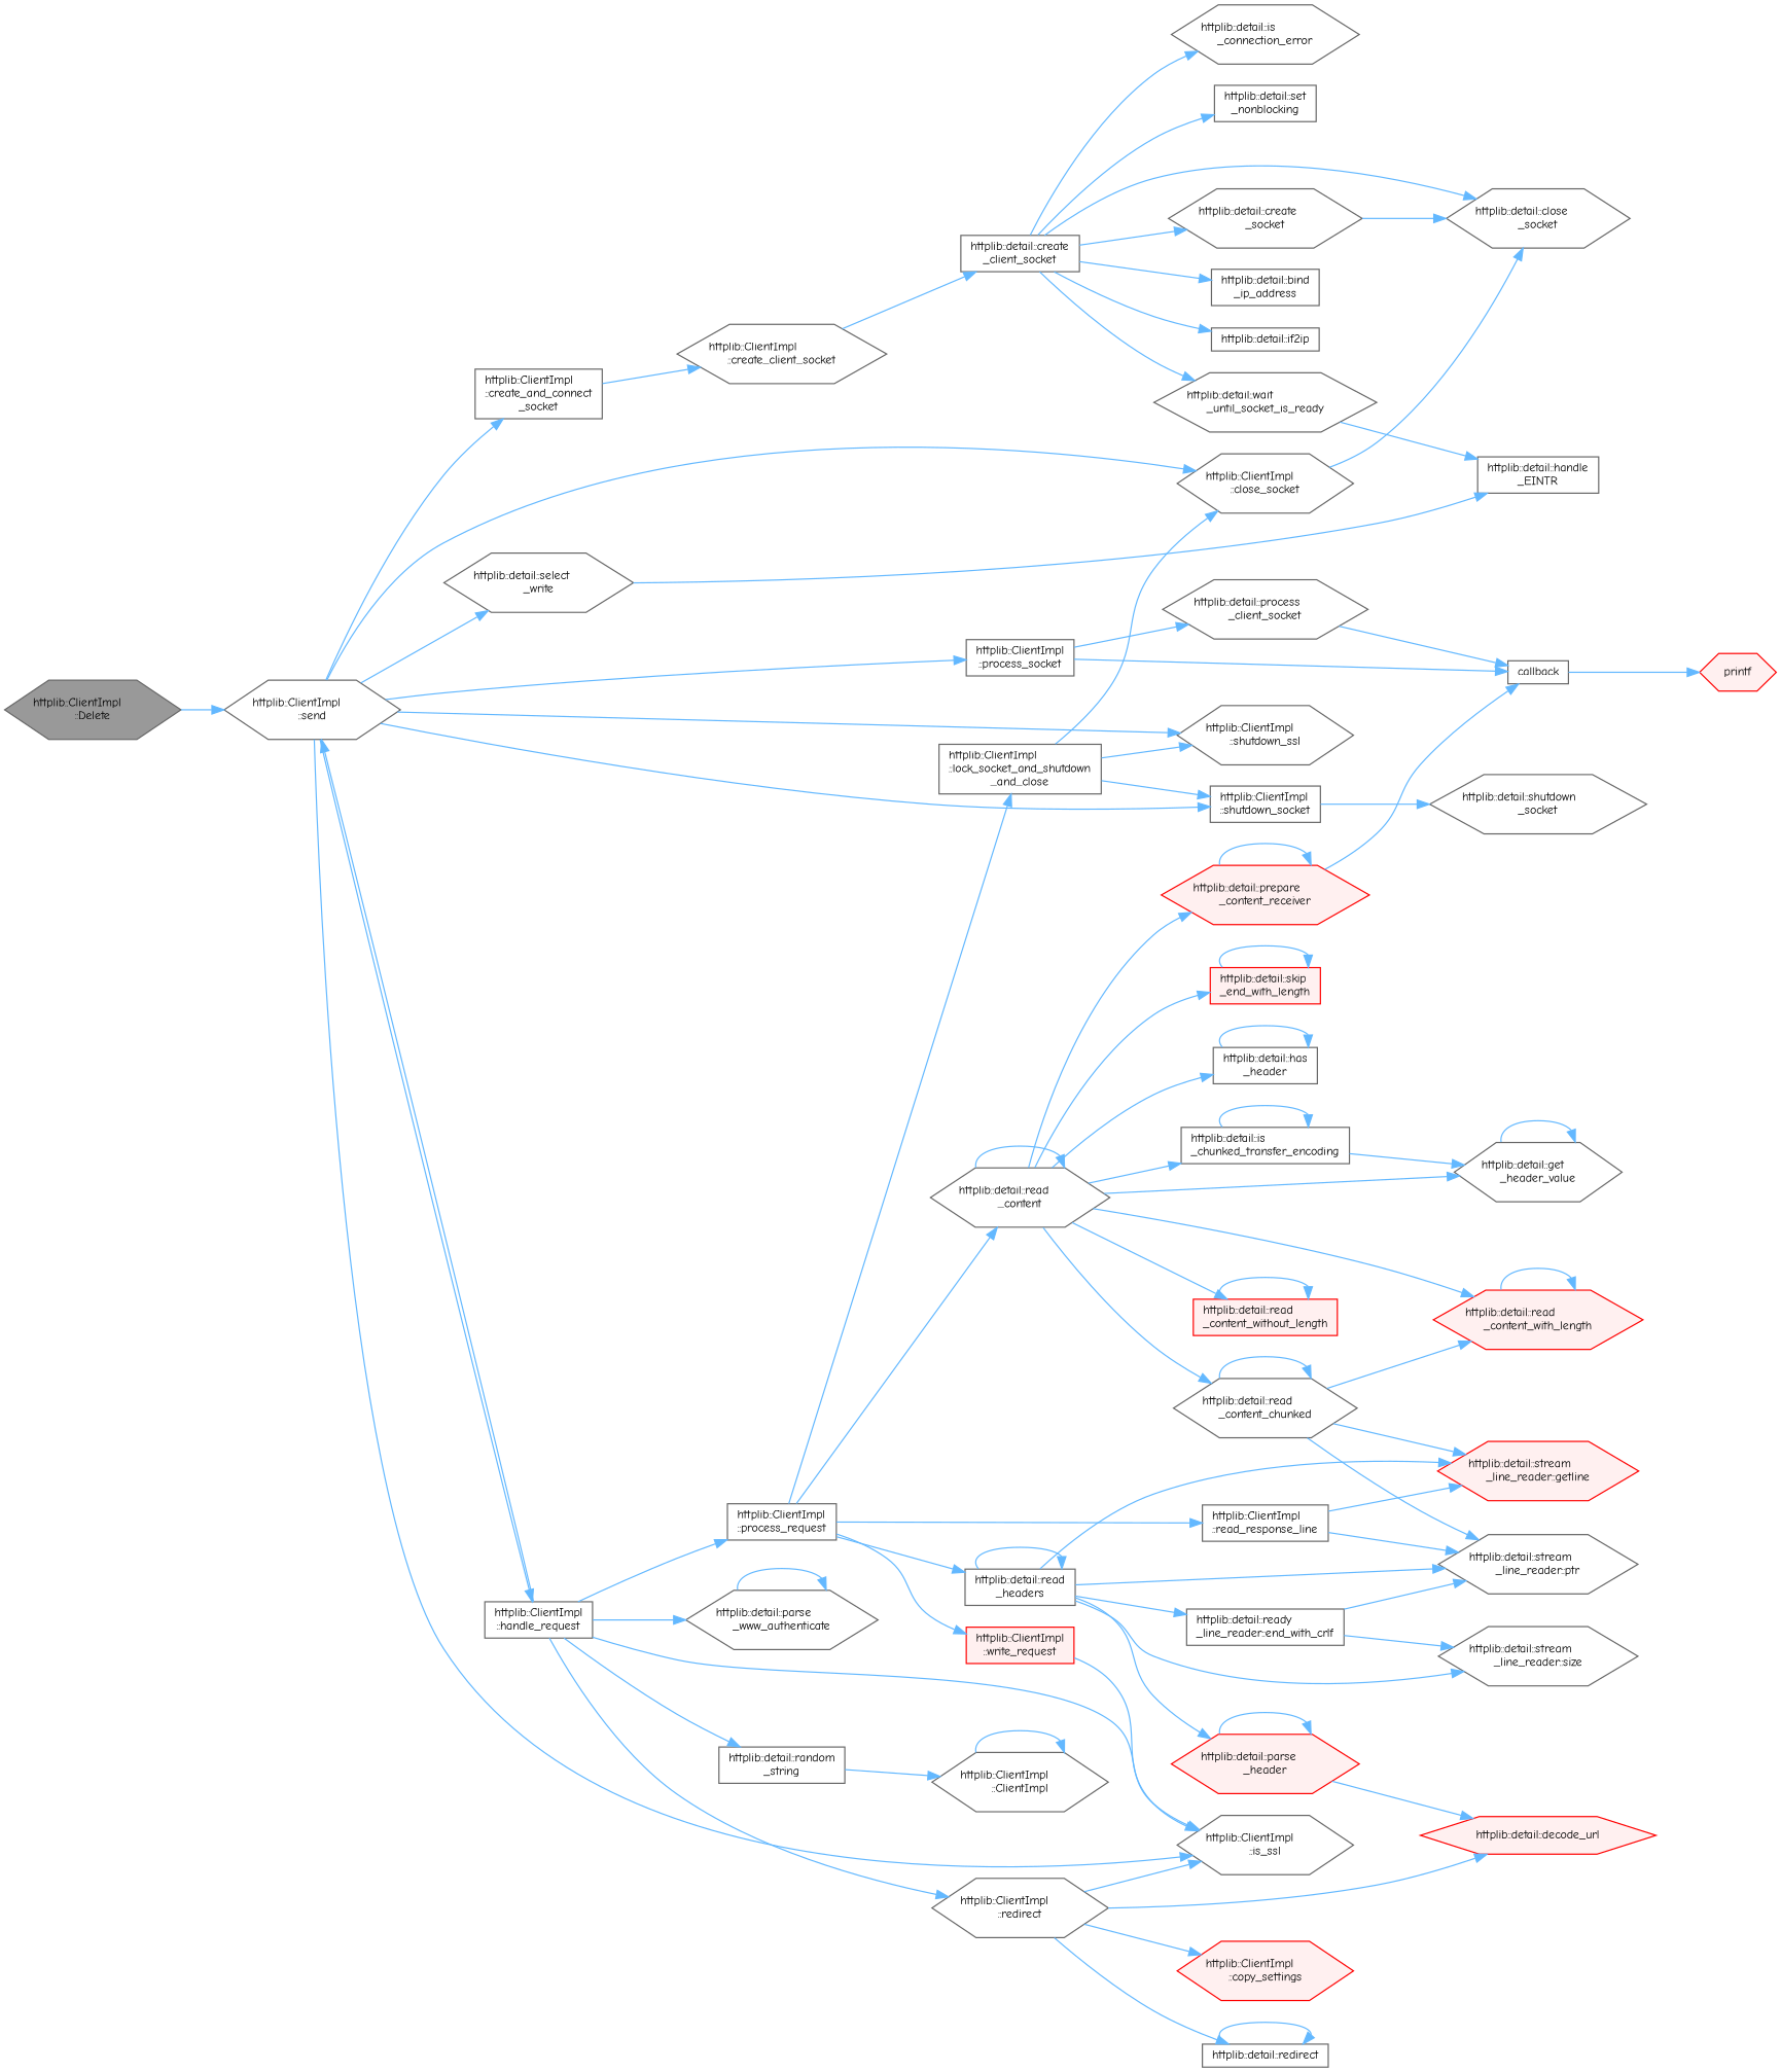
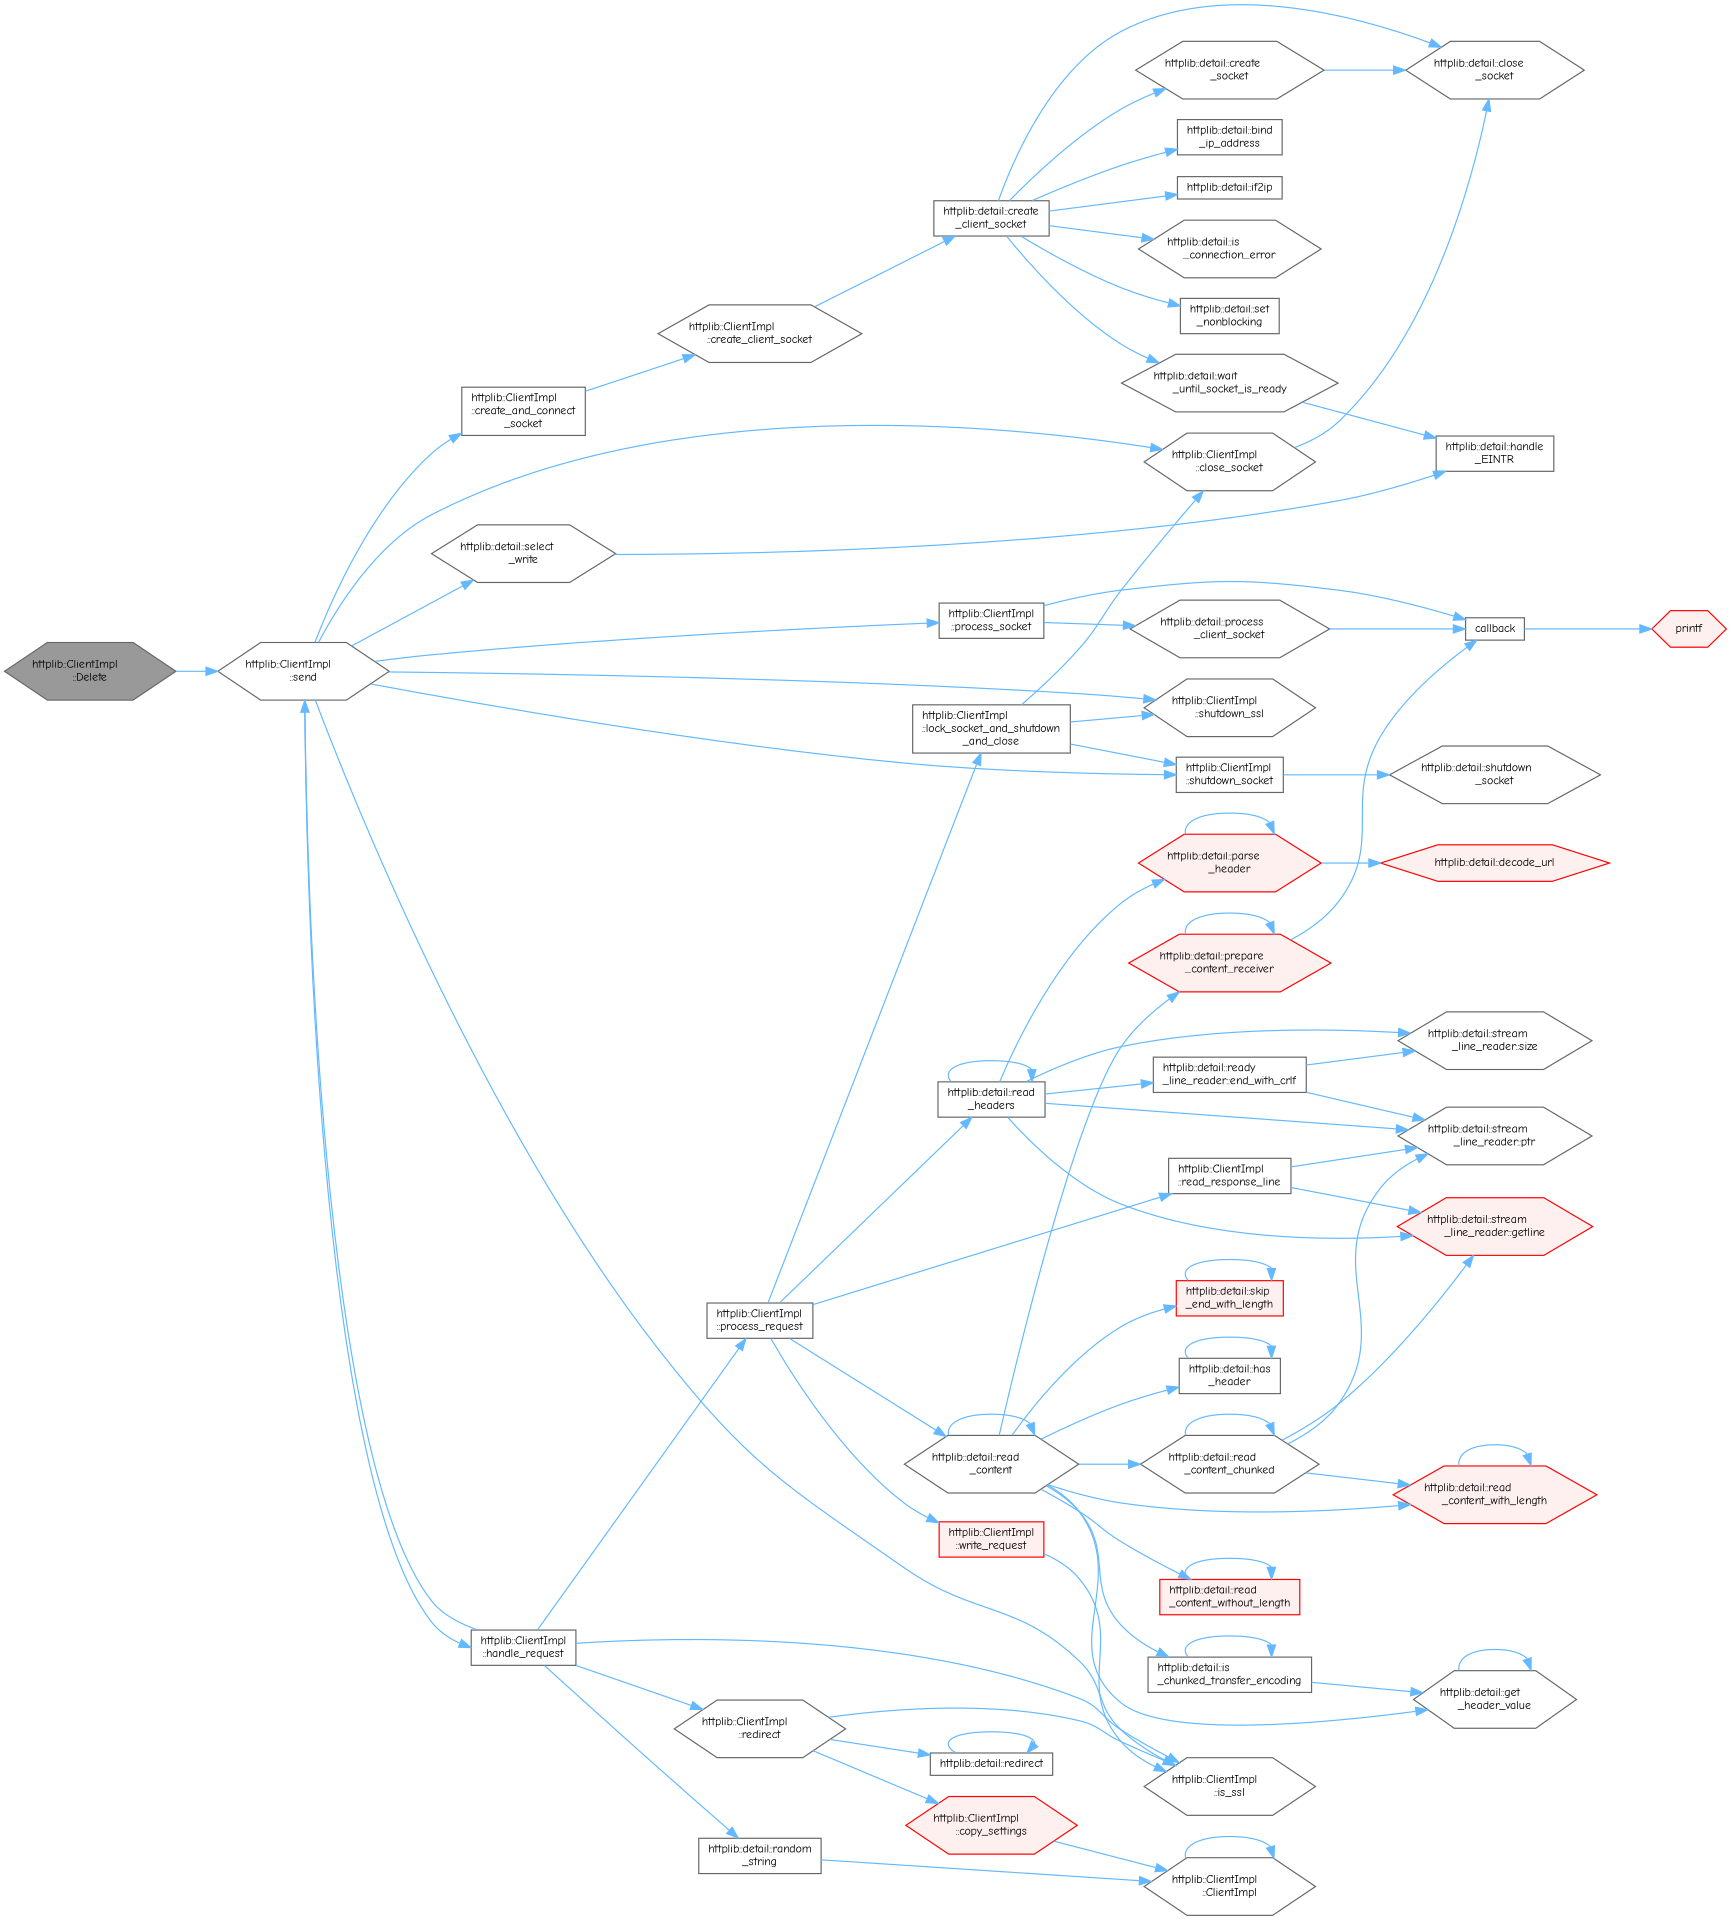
  digraph {
    fontname="Comic Neue"
    rankdir=LR
    node [color=grey40 fillcolor=white fontname="Comic Neue" fontsize=10 shape=hexagon style=filled]
    edge [color=steelblue1 fontname="Comic Neue" fontsize=10 labelfontname=Helvetica labelfontsize=10 style=solid]
    n1 [color=gray40 fillcolor=grey60 fontcolor=black height=0.2 label="httplib::ClientImpl\l::Delete" width=0.4]
    n2 [height=0.2 label="httplib::ClientImpl\l::send" width=0.4]
    n3 [height=0.2 label="httplib::ClientImpl\l::close_socket" width=0.4]
    n4 [height=0.2 label="httplib::ClientImpl\l::create_and_connect\l_socket" shape=box width=0.4]
    n5 [height=0.2 label="httplib::ClientImpl\l::handle_request" shape=box width=0.4]
    n6 [height=0.2 label="httplib::ClientImpl\l::is_ssl" width=0.4]
    n7 [height=0.2 label="httplib::ClientImpl\l::shutdown_socket" shape=box width=0.4]
    n8 [height=0.2 label="httplib::ClientImpl\l::shutdown_ssl" width=0.4]
    n9 [height=0.2 label="httplib::ClientImpl\l::process_socket" shape=box width=0.4]
    n10 [height=0.2 label="httplib::detail::select\l_write" width=0.4]
    n11 [height=0.2 label="httplib::detail::close\l_socket" width=0.4]
    n12 [height=0.2 label="httplib::ClientImpl\l::create_client_socket" width=0.4]
-   n13 [height=0.2 label="httplib::detail::parse\l_www_authenticate" width=0.4]
    n14 [height=0.2 label="httplib::ClientImpl\l::process_request" shape=box width=0.4]
    n15 [height=0.2 label="httplib::detail::random\l_string" shape=box width=0.4]
    n16 [height=0.2 label="httplib::ClientImpl\l::redirect" width=0.4]
    n17 [height=0.2 label="httplib::detail::shutdown\l_socket" width=0.4]
    n18 [height=0.2 label=callback shape=box width=0.4]
    n19 [height=0.2 label="httplib::detail::process\l_client_socket" width=0.4]
    n20 [height=0.2 label="httplib::detail::handle\l_EINTR" shape=box width=0.4]
    n21 [height=0.2 label="httplib::detail::create\l_client_socket" shape=box width=0.4]
    n22 [height=0.2 label="httplib::detail::bind\l_ip_address" shape=box width=0.4]
    n23 [height=0.2 label="httplib::detail::create\l_socket" width=0.4]
    n24 [height=0.2 label="httplib::detail::if2ip" shape=box width=0.4]
    n25 [height=0.2 label="httplib::detail::is\l_connection_error" width=0.4]
    n26 [height=0.2 label="httplib::detail::set\l_nonblocking" shape=box width=0.4]
    n27 [height=0.2 label="httplib::detail::wait\l_until_socket_is_ready" width=0.4]
    n28 [height=0.2 label="httplib::ClientImpl\l::lock_socket_and_shutdown\l_and_close" shape=box width=0.4]
    n29 [height=0.2 label="httplib::detail::read\l_content" width=0.4]
    n30 [height=0.2 label="httplib::detail::read\l_headers" shape=box width=0.4]
    n31 [height=0.2 label="httplib::ClientImpl\l::read_response_line" shape=box width=0.4]
    n32 [color=red fillcolor="#FFF0F0" height=0.2 label="httplib::ClientImpl\l::write_request" shape=box width=0.4]
    n33 [height=0.2 label="httplib::ClientImpl\l::ClientImpl" width=0.4]
    n34 [color=red fillcolor="#FFF0F0" height=0.2 label="httplib::detail::decode_url" width=0.4]
    n35 [color=red fillcolor="#FFF0F0" height=0.2 label="httplib::ClientImpl\l::copy_settings" width=0.4]
    n36 [height=0.2 label="httplib::detail::redirect" shape=box width=0.4]
    n37 [height=0.2 label="httplib::detail::get\l_header_value" width=0.4]
    n38 [height=0.2 label="httplib::detail::has\l_header" shape=box width=0.4]
    n39 [height=0.2 label="httplib::detail::is\l_chunked_transfer_encoding" shape=box width=0.4]
    n40 [color=red fillcolor="#FFF0F0" height=0.2 label="httplib::detail::prepare\l_content_receiver" width=0.4]
    n41 [height=0.2 label="httplib::detail::read\l_content_chunked" width=0.4]
    n42 [color=red fillcolor="#FFF0F0" height=0.2 label="httplib::detail::read\l_content_with_length" width=0.4]
    n43 [color=red fillcolor="#FFF0F0" height=0.2 label="httplib::detail::read\l_content_without_length" shape=box width=0.4]
    n44 [color=red fillcolor="#FFF0F0" height=0.2 label="httplib::detail::skip\l_end_with_length" shape=box width=0.4]
    n45 [color=red fillcolor="#FFF0F0" height=0.2 label="httplib::detail::stream\l_line_reader::getline" width=0.4]
    n46 [height=0.2 label="httplib::detail::stream\l_line_reader::ptr" width=0.4]
    n47 [height=0.2 label="httplib::detail::ready\l_line_reader::end_with_crlf" shape=box width=0.4]
    n48 [height=0.2 label="httplib::detail::stream\l_line_reader::size" width=0.4]
    n49 [color=red fillcolor="#FFF0F0" height=0.2 label="httplib::detail::parse\l_header" width=0.4]
    n50 [color=red fillcolor="#FFF0F0" height=0.2 label=printf width=0.4]
    n1 -> n2
    n2 -> n3
    n2 -> n4
    n2 -> n5
    n2 -> n6
    n2 -> n7
    n2 -> n8
    n2 -> n9
    n2 -> n10
    n3 -> n11
    n4 -> n12
    n5 -> n2
    n5 -> n6
-   n5 -> n13
    n5 -> n14
    n5 -> n15
    n5 -> n16
    n7 -> n17
    n9 -> n18
    n9 -> n19
    n10 -> n20
    n12 -> n21
-   n13 -> n13
    n14 -> n28
    n14 -> n29
    n14 -> n30
    n14 -> n31
    n14 -> n32
    n15 -> n33
    n16 -> n6
-   n16 -> n34
    n16 -> n35
    n16 -> n36
    n18 -> n50
    n19 -> n18
    n21 -> n11
    n21 -> n22
    n21 -> n23
    n21 -> n24
    n21 -> n25
    n21 -> n26
    n21 -> n27
    n23 -> n11
    n27 -> n20
    n28 -> n3
    n28 -> n7
    n28 -> n8
    n29 -> n29
    n29 -> n37
    n29 -> n38
    n29 -> n39
    n29 -> n40
    n29 -> n41
    n29 -> n42
    n29 -> n43
    n29 -> n44
    n30 -> n30
    n30 -> n45
    n30 -> n46
    n30 -> n47
    n30 -> n48
    n30 -> n49
    n31 -> n45
    n31 -> n46
    n32 -> n6
    n33 -> n33
+   n35 -> n33
    n36 -> n36
    n37 -> n37
    n38 -> n38
    n39 -> n37
    n39 -> n39
    n40 -> n18
    n40 -> n40
    n41 -> n41
    n41 -> n42
    n41 -> n45
    n41 -> n46
    n42 -> n42
    n43 -> n43
    n44 -> n44
    n47 -> n46
    n47 -> n48
    n49 -> n34
    n49 -> n49
  }
